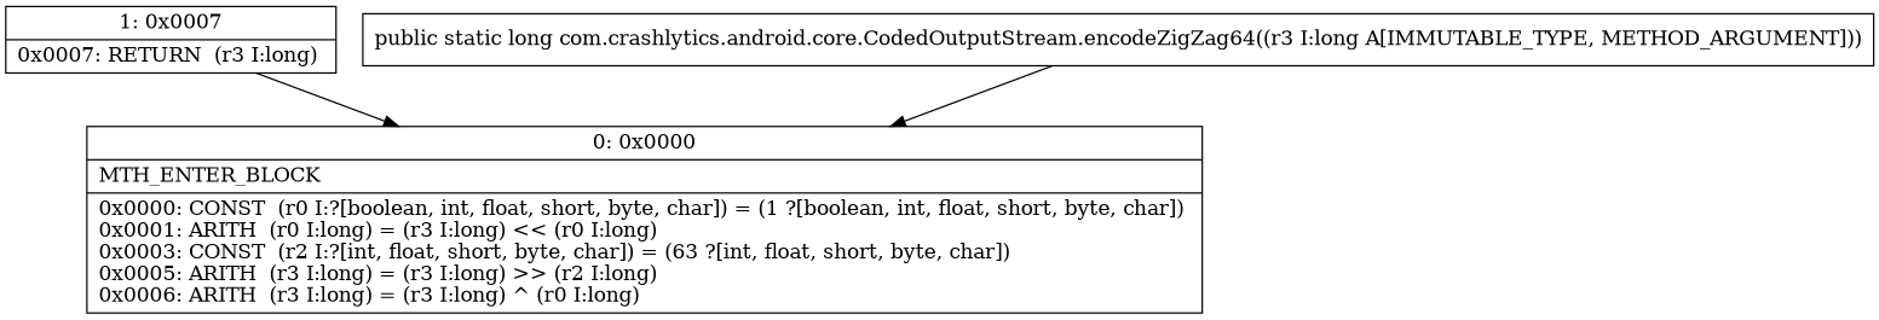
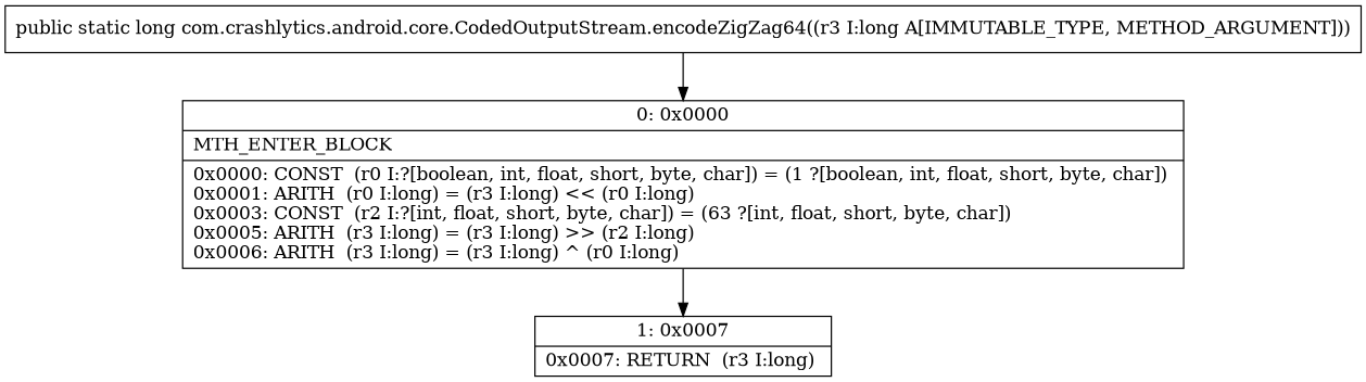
  digraph {
    node [shape=record]
    n1 [label="{0\:\ 0x0000|MTH_ENTER_BLOCK\l|0x0000: CONST  (r0 I:?[boolean, int, float, short, byte, char]) = (1 ?[boolean, int, float, short, byte, char]) \l0x0001: ARITH  (r0 I:long) = (r3 I:long) \<\< (r0 I:long) \l0x0003: CONST  (r2 I:?[int, float, short, byte, char]) = (63 ?[int, float, short, byte, char]) \l0x0005: ARITH  (r3 I:long) = (r3 I:long) \>\> (r2 I:long) \l0x0006: ARITH  (r3 I:long) = (r3 I:long) ^ (r0 I:long) \l}"]
    n2 [label="{1\:\ 0x0007|0x0007: RETURN  (r3 I:long) \l}"]
    n3 [label="{public static long com.crashlytics.android.core.CodedOutputStream.encodeZigZag64((r3 I:long A[IMMUTABLE_TYPE, METHOD_ARGUMENT])) }"]
-   n2 -> n1
+   n1 -> n2
    n3 -> n1
  }
